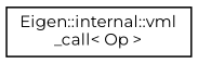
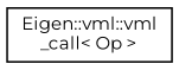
  digraph {
    rankdir=LR
    fontname=Montserrat
-   n1 [color=black fillcolor=white fontname=Montserrat fontsize=10 height=0.2 label="Eigen::internal::vml\l_call\< Op \>" shape=record style=filled width=0.4]
+   n1 [color=black fillcolor=white fontname=Montserrat fontsize=10 height=0.2 label="Eigen::vml::vml\l_call\< Op \>" shape=record style=filled width=0.4]
  }
